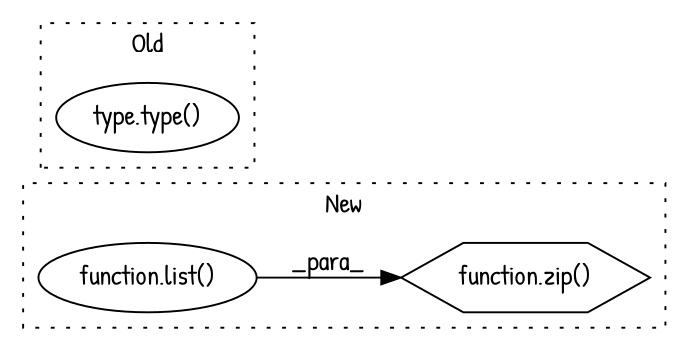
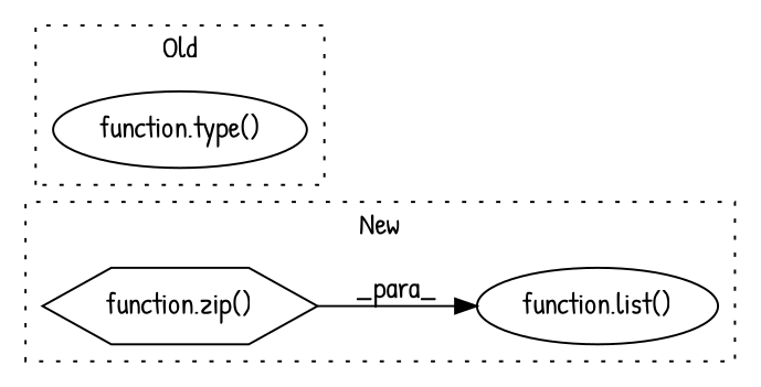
  digraph {
    rankdir=LR
    fontname="Patrick Hand"
    node [a=75 shape=ellipse fontname="Patrick Hand"]
    n1 [l="4,1" label="function.zip()" s="2526,2551" shape=hexagon]
    n2 [l="5,46" label="function.list()" s="2436,2458"]
-   n3 [l="5,1" label="type.type()" s="1392,1402"]
+   n3 [l="5,1" label="function.type()" s="1392,1402"]
    subgraph cluster_1 {
      label=New
      style=dotted
      n1
      n2
    }
    subgraph cluster_2 {
      label=Old
      style=dotted
      n3
    }
-   n2 -> n1 [label=_para_ fontname="Patrick Hand"]
+   n1 -> n2 [label=_para_ fontname="Patrick Hand"]
  }
